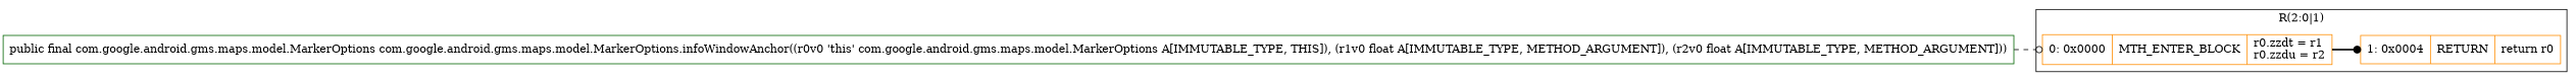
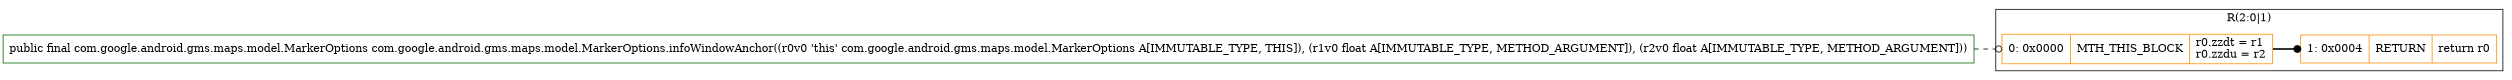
  digraph {
    rankdir=LR
    node [color=darkorange shape=record]
-   n1 [label="{0\:\ 0x0000|MTH_ENTER_BLOCK\l|r0.zzdt = r1\lr0.zzdu = r2\l}"]
+   n1 [label="{0\:\ 0x0000|MTH_THIS_BLOCK\l|r0.zzdt = r1\lr0.zzdu = r2\l}"]
    n2 [label="{1\:\ 0x0004|RETURN\l|return r0\l}"]
    n3 [label="{public final com.google.android.gms.maps.model.MarkerOptions com.google.android.gms.maps.model.MarkerOptions.infoWindowAnchor((r0v0 'this' com.google.android.gms.maps.model.MarkerOptions A[IMMUTABLE_TYPE, THIS]), (r1v0 float A[IMMUTABLE_TYPE, METHOD_ARGUMENT]), (r2v0 float A[IMMUTABLE_TYPE, METHOD_ARGUMENT])) }" color=darkgreen]
    subgraph cluster_1 {
      label="R(2:0|1)"
      n1
      n2
    }
    n1 -> n2 [style=bold arrowhead=dot]
    n3 -> n1 [style=dashed arrowhead=odot]
  }
